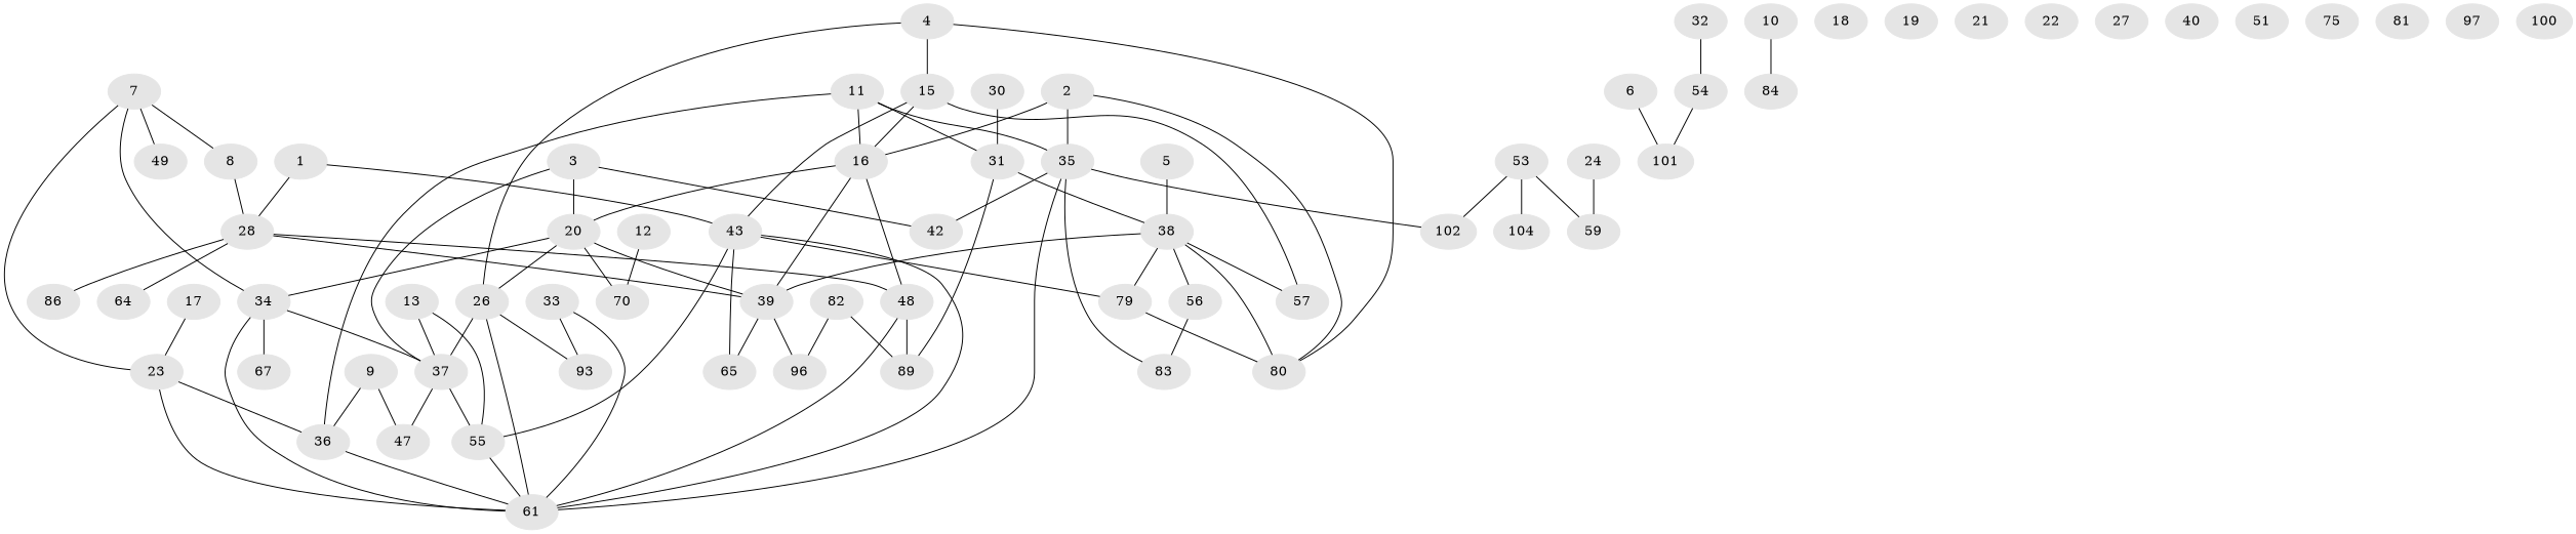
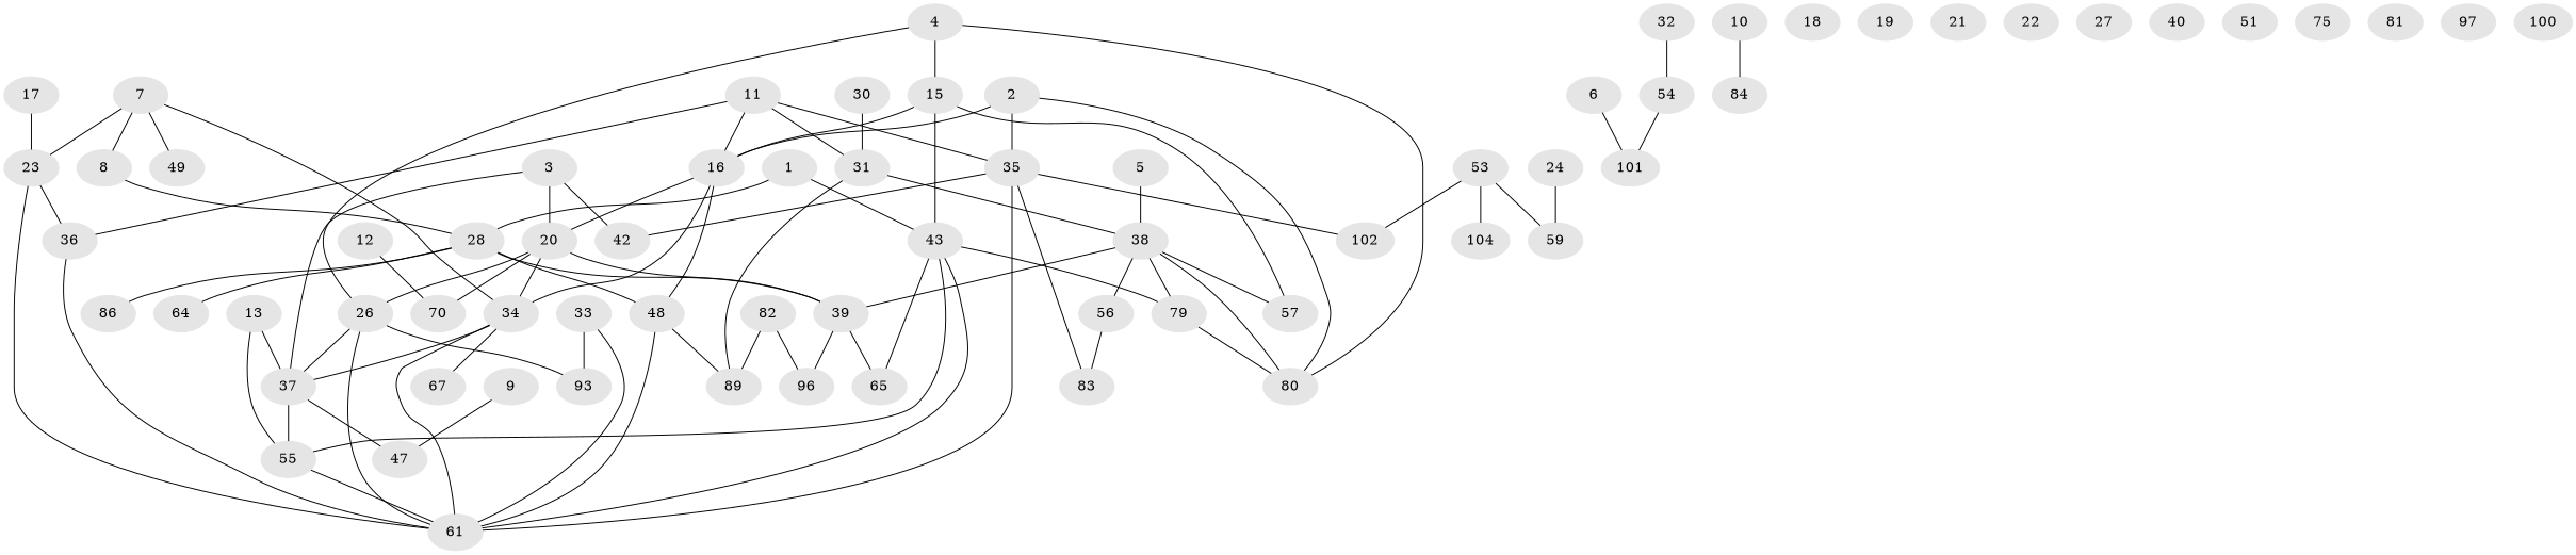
  graph {
    node [color=gray90 style=filled]
    1 [super="+14"]
    28 [super="+50"]
    43 [super="+69"]
    48 [super="+78"]
    39 [super="+41"]
    64
    86
    55 [super="+87"]
    61 [super="+74"]
    79
    65 [super="+77"]
    2 [super="+103"]
    16 [super="+63"]
    35 [super="+71"]
    80 [super="+92"]
    20 [super="+85"]
    34 [super="+66"]
    42
    83 [super="+99"]
    102
    3 [super="+46"]
    37 [super="+44"]
    26 [super="+29"]
    70
    30 [super="+94"]
    31
    47 [super="+68"]
    4 [super="+91"]
    15 [super="+109"]
    57
    93 [super="+95"]
    38 [super="+60"]
    56 [super="+62"]
    5
    6 [super="+45"]
    101
    7
    8
    23 [super="+106"]
    49
    36 [super="+75"]
    67
    9
    10
    84
    11 [super="+107"]
    89 [super="+105"]
    12 [super="+58"]
    13 [super="+90"]
    17
    18
    19
    96
    21
    22 [super="+25"]
    59 [super="+76"]
    24
    27
    32 [super="+88"]
    n60 [label=54 super="+54"]
    33
    40
    51
    53 [super="+98"]
    104
    n66 [label=75]
    81 [super="+108"]
    82
    97
    100
    1 -- 28
    1 -- 43
    28 -- 48
    28 -- 39
    28 -- 64
    28 -- 86
    43 -- 55
    43 -- 61
    43 -- 79
    43 -- 65
    48 -- 61
    48 -- 89
    39 -- 65
    39 -- 96
    55 -- 61
    79 -- 80
    2 -- 16
    2 -- 35
    2 -- 80
    16 -- 48
    16 -- 20
-   16 -- 39
+   16 -- 34
    35 -- 61
    35 -- 42
    35 -- 83
    35 -- 102
    20 -- 39
    20 -- 34
    20 -- 26
    20 -- 70
    34 -- 61
    34 -- 37
    34 -- 67
    3 -- 20
    3 -- 42
    3 -- 37
    37 -- 55
    37 -- 47
    26 -- 61
    26 -- 37
    26 -- 93
    30 -- 31
    31 -- 38
    31 -- 89
    4 -- 80
    4 -- 26
    4 -- 15
    15 -- 43
    15 -- 16
    15 -- 57
    38 -- 39
    38 -- 79
    38 -- 80
    38 -- 57
    38 -- 56
    56 -- 83
    5 -- 38
    6 -- 101
    7 -- 34
    7 -- 8
    7 -- 23
    7 -- 49
    8 -- 28
    23 -- 61
    23 -- 36
    36 -- 61
    9 -- 47
-   9 -- 36
    10 -- 84
    11 -- 16
    11 -- 35
    11 -- 31
    11 -- 36
    12 -- 70
    13 -- 55
    13 -- 37
    17 -- 23
    24 -- 59
    32 -- n60
    n60 -- 101
    33 -- 61
    33 -- 93
    53 -- 102
    53 -- 59
    53 -- 104
    82 -- 89
    82 -- 96
  }
